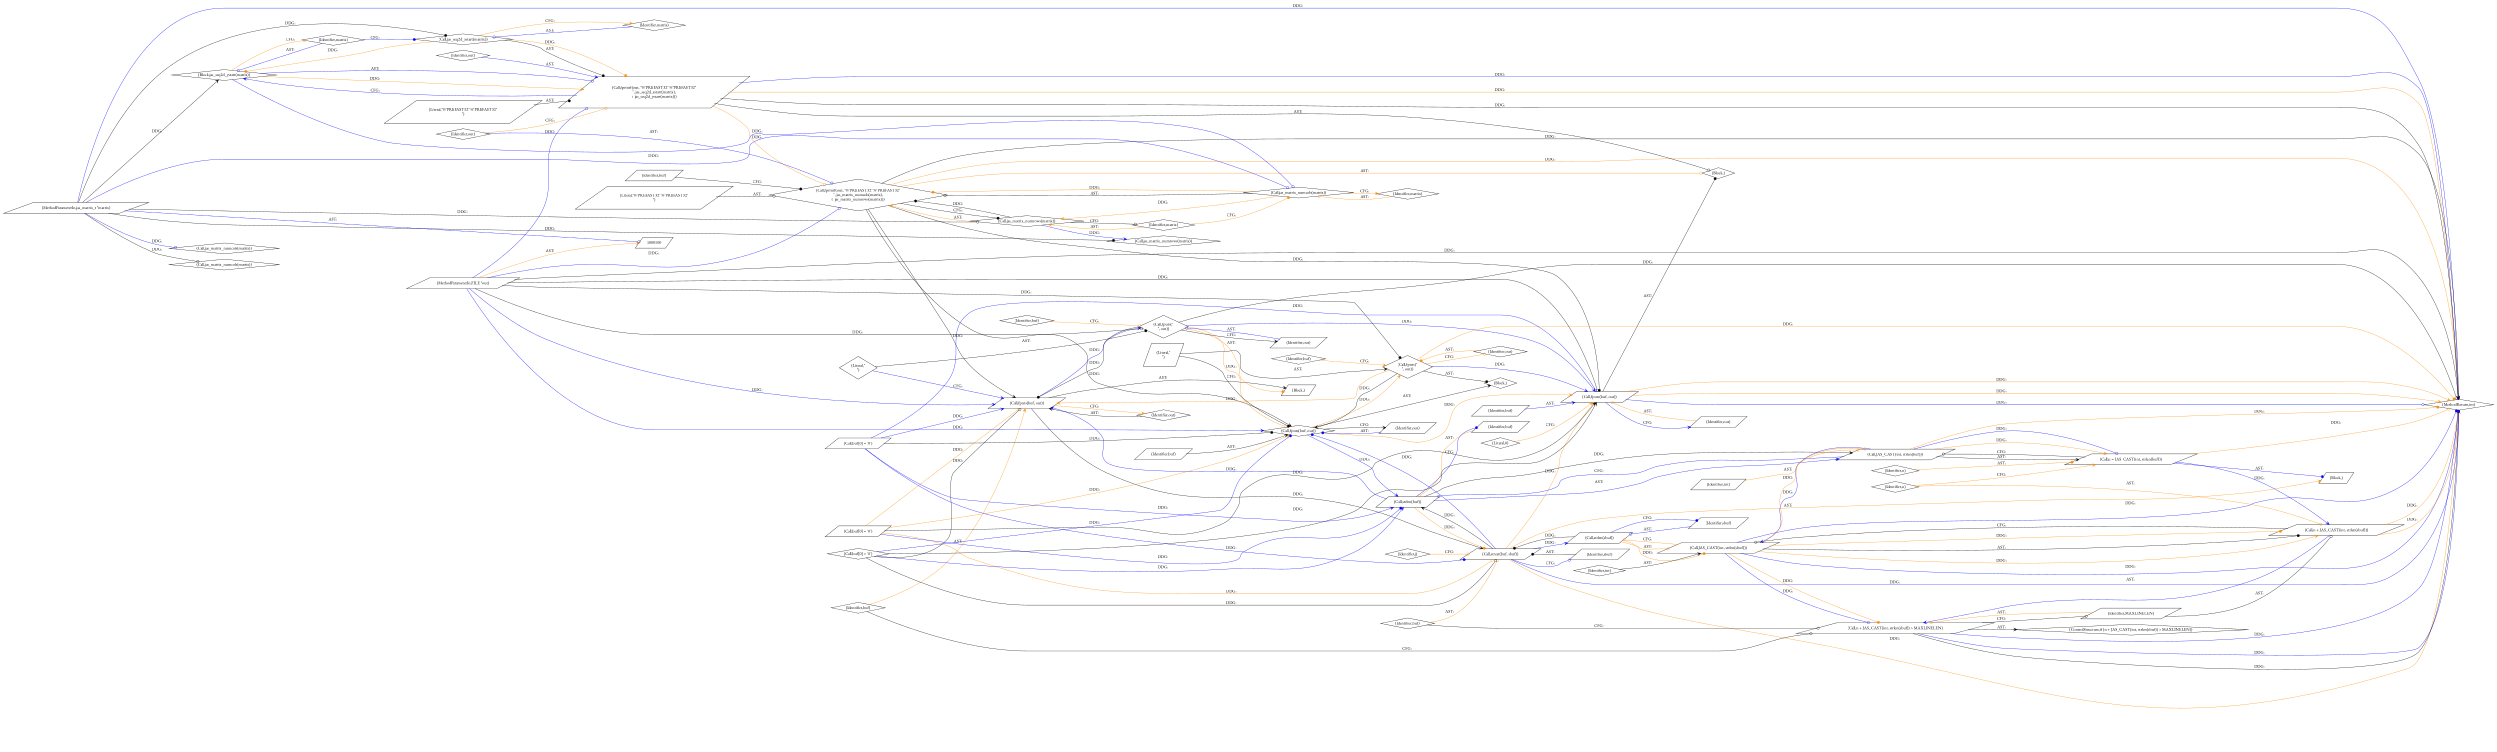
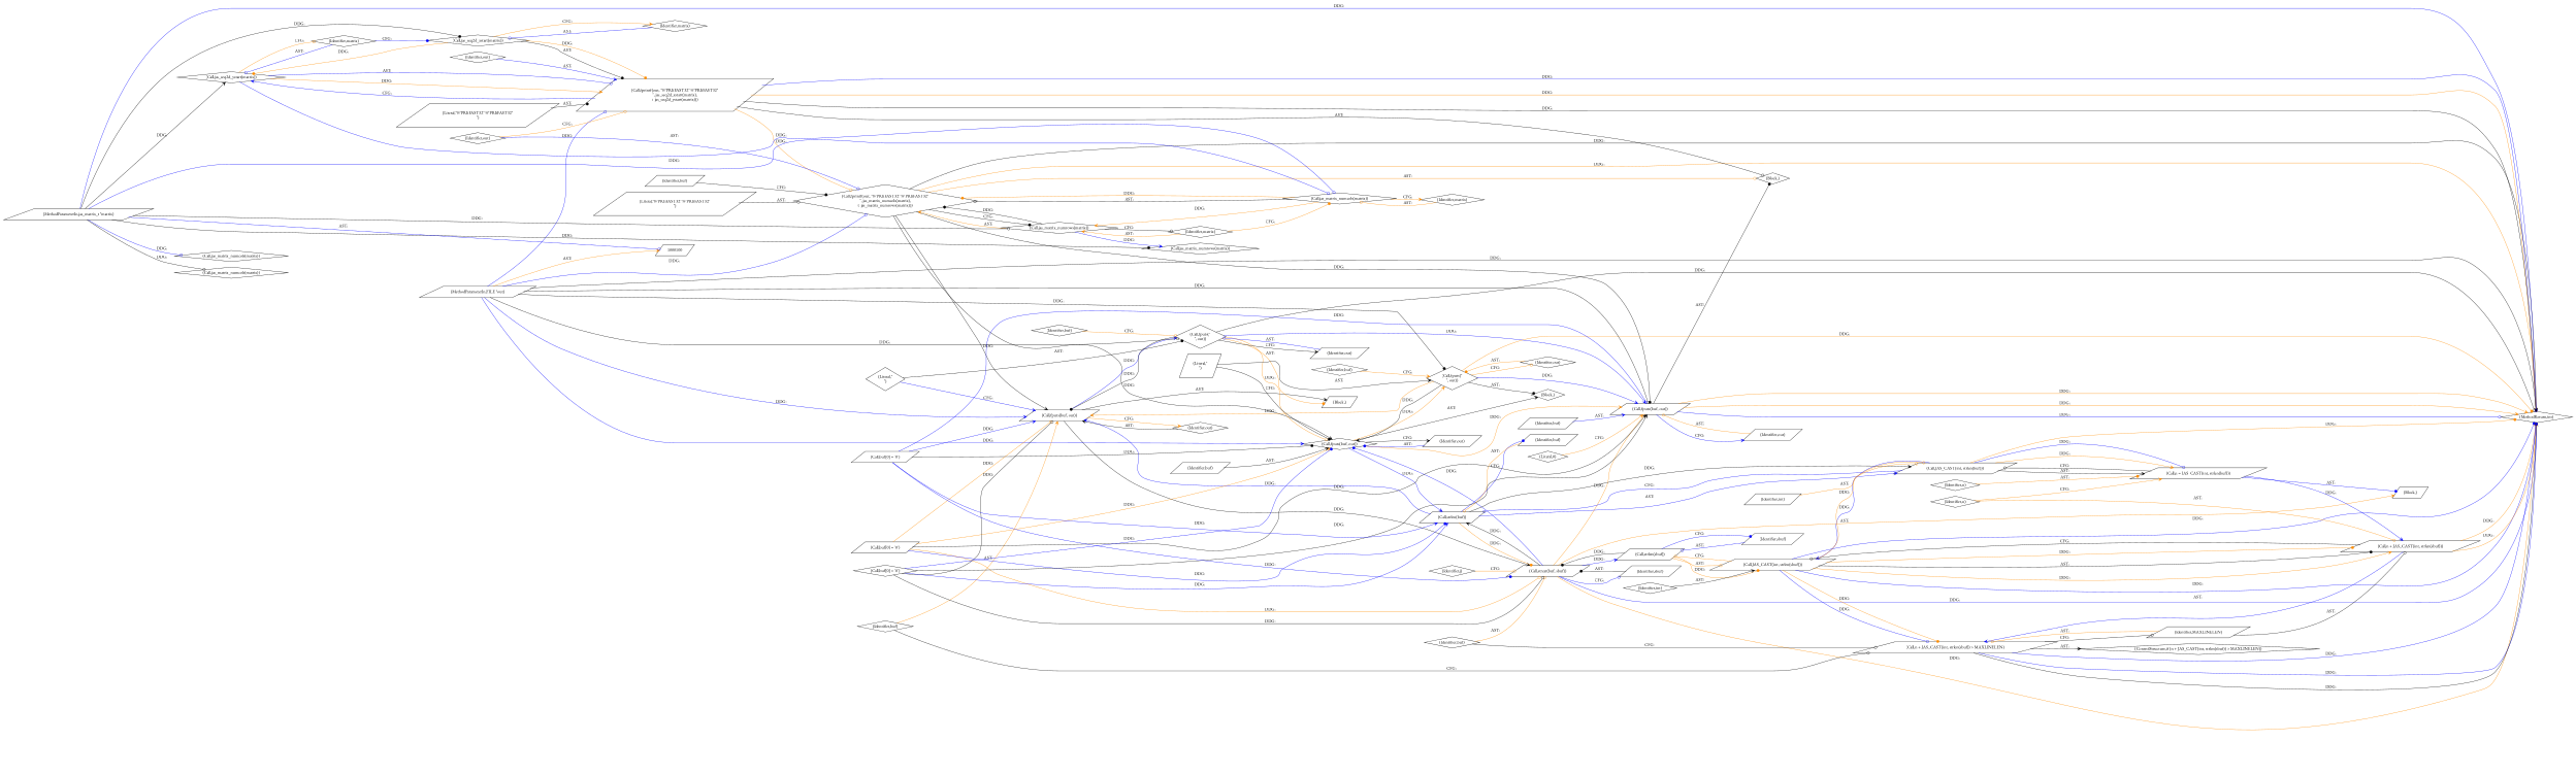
  digraph {
    fontname="EB Garamond"
    rankdir=LR
    node [fontname="EB Garamond" shape=diamond]
    edge [arrowhead=vee color=darkorange fontname="EB Garamond"]
    n1 [label="(Call,fprintf(out, \"%\"PRIiFAST32\" %\"PRIiFAST32\"\n\", jas_matrix_numcols(matrix),\n\t  jas_matrix_numrows(matrix)))"]
    n2 [label="(Call,jas_matrix_numrows(matrix))"]
    n3 [label="(Call,fputs(buf, out))" shape=parallelogram]
    n4 [label="(Call,fputs(buf, out))"]
    n5 [label="(Call,fputs(buf, out))" shape=parallelogram]
    n6 [label="(Block,)"]
    n7 [label="(MethodReturn,int)"]
    n8 [label="(Call,jas_matrix_numrows(matrix))"]
    n9 [label="(Identifier,matrix)"]
    n10 [label="(Call,fputs(\"\n\", out))"]
    n11 [label="(Call,strcat(buf, sbuf))" shape=parallelogram]
    n12 [label="(Block,)" shape=parallelogram]
    n13 [label="(Identifier,out)"]
    n14 [label="(Call,fputs(\"\n\", out))"]
    n15 [label="(Call,strlen(buf))" shape=parallelogram]
    n16 [label="(Identifier,out)" shape=parallelogram]
    n17 [label="(Block,)"]
    n18 [label="(Identifier,out)" shape=parallelogram]
    n19 [label="(Call,fprintf(out, \"%\"PRIiFAST32\" %\"PRIiFAST32\"\n\", jas_seq2d_xstart(matrix),\n\t  jas_seq2d_ystart(matrix)))" shape=parallelogram]
-   n20 [label="(Block,jas_seq2d_ystart(matrix))"]
+   n20 [label="(Call,jas_seq2d_ystart(matrix))"]
    n21 [label="(Call,jas_matrix_numcols(matrix))"]
    n22 [label="(Identifier,matrix)"]
    n23 [label="(MethodParameterIn,FILE *out)" shape=parallelogram]
    1000100 [shape=parallelogram]
    n25 [label="(Identifier,out)" shape=parallelogram]
    n26 [label="(Identifier,out)"]
    n27 [label="(Call,jas_seq2d_xstart(matrix))"]
    n28 [label="(Identifier,matrix)"]
    n29 [label="(MethodParameterIn,jas_matrix_t *matrix)" shape=parallelogram]
    n30 [label="(Call,jas_matrix_numcols(matrix))"]
    n31 [label="(Call,jas_matrix_numcols(matrix))"]
    n32 [label="(Identifier,matrix)"]
    n33 [label="(Block,)" shape=parallelogram]
    n34 [label="(Call,strlen(sbuf))" shape=parallelogram]
    n35 [label="(Identifier,sbuf)" shape=parallelogram]
    n36 [label="(Call,JAS_CAST(int, strlen(buf)))" shape=parallelogram]
    n37 [label="(Identifier,buf)" shape=parallelogram]
    n38 [label="(Call,n = JAS_CAST(int, strlen(buf)))" shape=parallelogram]
    n39 [label="(Call,JAS_CAST(int, strlen(sbuf)))" shape=parallelogram]
    n40 [label="(Call,n + JAS_CAST(int, strlen(sbuf)))" shape=parallelogram]
    n41 [label="(Call,n + JAS_CAST(int, strlen(sbuf)) > MAXLINELEN)" shape=parallelogram]
    n42 [label="(Identifier,MAXLINELEN)" shape=parallelogram]
    n43 [label="(ControlStructure,if (n + JAS_CAST(int, strlen(sbuf)) > MAXLINELEN))"]
    n44 [label="(Identifier,sbuf)" shape=parallelogram]
    n45 [label="(Literal,\"\n\")"]
    n46 [label="(Literal,\"%\"PRIiFAST32\" %\"PRIiFAST32\"\n\")" shape=parallelogram]
    n47 [label="(Identifier,buf)"]
    n48 [label="(Call,buf[0] = '\0')" shape=parallelogram]
    n49 [label="(Identifier,buf)" shape=parallelogram]
    n50 [label="(Identifier,n)"]
    n51 [label="(Identifier,out)"]
    n52 [label="(Identifier,out)"]
    n53 [label="(Identifier,int)" shape=parallelogram]
    n54 [label="(Identifier,buf)" shape=parallelogram]
    n55 [label="(Identifier,n)"]
    n56 [label="(Identifier,buf)"]
    n57 [label="(Identifier,buf)"]
    n58 [label="(Literal,0)"]
    n59 [label="(Literal,\"\n\")" shape=parallelogram]
    n60 [label="(Identifier,buf)"]
    n61 [label="(Call,buf[0] = '\0')"]
    n62 [label="(Identifier,buf)" shape=parallelogram]
    n63 [label="(Identifier,j)"]
    n64 [label="(Call,buf[0] = '\0')" shape=parallelogram]
    n65 [label="(Identifier,int)"]
    n66 [label="(Literal,\"%\"PRIiFAST32\" %\"PRIiFAST32\"\n\")" shape=parallelogram]
    n1 -> n2 [arrowhead=dot color=black label="CFG: "]
    n1 -> n3 [color=black label="DDG: "]
    n1 -> n4 [color=black label="DDG: "]
    n1 -> n5 [arrowhead=dot color=black label="DDG: "]
    n1 -> n6 [arrowhead=odot label="AST: "]
    n1 -> n7 [arrowhead=odot color=black label="DDG: "]
    n1 -> n7 [arrowhead=odot label="DDG: "]
    n2 -> n1 [label="AST: "]
    n2 -> n1 [arrowhead=dot color=black label="DDG: "]
    n2 -> n8 [color=blue label="DDG: "]
    n2 -> n9 [arrowhead=odot color=black label="CFG: "]
    n3 -> n10 [color=blue label="DDG: "]
    n3 -> n11 [color=black label="DDG: "]
    n3 -> n12 [color=black label="AST: "]
    n3 -> n13 [label="CFG: "]
    n4 -> n5 [label="DDG: "]
    n4 -> n14 [label="DDG: "]
    n4 -> n15 [color=blue label="DDG: "]
    n4 -> n16 [color=black label="CFG: "]
    n4 -> n17 [color=black label="AST: "]
    n5 -> n6 [arrowhead=dot color=black label="AST: "]
    n5 -> n7 [arrowhead=odot color=blue label="DDG: "]
    n5 -> n7 [label="DDG: "]
    n5 -> n7 [label="DDG: "]
    n5 -> n18 [color=blue label="CFG: "]
    n9 -> n2 [label="AST: "]
    n9 -> n21 [arrowhead=dot label="CFG: "]
    n10 -> n3 [arrowhead=dot color=black label="DDG: "]
    n10 -> n4 [arrowhead=odot label="DDG: "]
    n10 -> n5 [color=blue label="DDG: "]
    n10 -> n7 [arrowhead=odot color=black label="DDG: "]
    n10 -> n12 [arrowhead=dot label="AST: "]
    n10 -> n25 [color=black label="CFG: "]
    n11 -> n4 [arrowhead=dot color=blue label="DDG: "]
    n11 -> n5 [arrowhead=odot label="DDG: "]
    n11 -> n7 [color=blue label="DDG: "]
    n11 -> n7 [label="DDG: "]
    n11 -> n15 [color=black label="DDG: "]
    n11 -> n33 [label="AST: "]
    n11 -> n34 [color=blue label="DDG: "]
    n11 -> n35 [arrowhead=odot color=blue label="CFG: "]
    n13 -> n3 [color=black label="AST: "]
    n14 -> n3 [label="DDG: "]
    n14 -> n4 [color=black label="DDG: "]
    n14 -> n5 [color=blue label="DDG: "]
    n14 -> n7 [arrowhead=dot label="DDG: "]
    n14 -> n17 [arrowhead=dot color=black label="AST: "]
    n14 -> n26 [arrowhead=odot label="CFG: "]
    n15 -> n3 [color=blue label="DDG: "]
    n15 -> n11 [arrowhead=dot label="DDG: "]
    n15 -> n36 [color=blue label="AST: "]
    n15 -> n36 [color=black label="DDG: "]
    n15 -> n37 [arrowhead=dot color=blue label="CFG: "]
    n16 -> n4 [arrowhead=dot color=blue label="AST: "]
    n18 -> n5 [arrowhead=odot label="AST: "]
    n19 -> n1 [arrowhead=odot label="DDG: "]
    n19 -> n6 [arrowhead=odot color=black label="AST: "]
    n19 -> n7 [arrowhead=odot color=blue label="DDG: "]
    n19 -> n7 [label="DDG: "]
    n19 -> n7 [color=black label="DDG: "]
    n19 -> n20 [color=blue label="CFG: "]
    n20 -> n19 [arrowhead=odot color=blue label="AST: "]
    n20 -> n19 [label="DDG: "]
    n20 -> n21 [arrowhead=odot color=blue label="DDG: "]
    n20 -> n22 [arrowhead=odot label="CFG: "]
    n21 -> n1 [arrowhead=odot color=black label="AST: "]
    n21 -> n1 [arrowhead=dot label="DDG: "]
    n21 -> n2 [label="DDG: "]
    n21 -> n32 [label="CFG: "]
    n22 -> n20 [arrowhead=odot color=blue label="AST: "]
    n22 -> n27 [arrowhead=dot color=blue label="CFG: "]
    n23 -> n1 [arrowhead=odot color=blue label="DDG: "]
    n23 -> n3 [color=blue label="DDG: "]
    n23 -> n4 [color=blue label="DDG: "]
    n23 -> n5 [arrowhead=odot color=black label="DDG: "]
    n23 -> n7 [color=black label="DDG: "]
    n23 -> n10 [arrowhead=odot color=black label="DDG: "]
    n23 -> n14 [arrowhead=dot color=black label="DDG: "]
    n23 -> n19 [arrowhead=odot color=blue label="DDG: "]
    n23 -> 1000100 [label="AST: "]
    n25 -> n10 [arrowhead=odot color=blue label="AST: "]
    n26 -> n14 [arrowhead=dot label="AST: "]
    n27 -> n19 [arrowhead=dot color=black label="AST: "]
    n27 -> n19 [arrowhead=dot label="DDG: "]
    n27 -> n20 [arrowhead=dot label="DDG: "]
    n27 -> n28 [label="CFG: "]
    n28 -> n27 [arrowhead=odot color=blue label="AST: "]
    n29 -> n2 [arrowhead=odot color=black label="DDG: "]
    n29 -> n7 [arrowhead=odot color=blue label="DDG: "]
    n29 -> n8 [arrowhead=dot color=black label="DDG: "]
    n29 -> n20 [color=black label="DDG: "]
    n29 -> n21 [arrowhead=odot color=blue label="DDG: "]
    n29 -> 1000100 [arrowhead=odot color=blue label="AST: "]
    n29 -> n27 [arrowhead=dot color=black label="DDG: "]
    n29 -> n30 [arrowhead=odot color=blue label="DDG: "]
    n29 -> n31 [arrowhead=odot color=black label="DDG: "]
    n32 -> n21 [arrowhead=odot label="AST: "]
    n34 -> n11 [arrowhead=dot color=black label="DDG: "]
    n34 -> n39 [arrowhead=odot label="AST: "]
    n34 -> n39 [arrowhead=dot label="DDG: "]
    n34 -> n44 [arrowhead=dot color=blue label="CFG: "]
    n35 -> n11 [arrowhead=dot color=black label="AST: "]
    n36 -> n7 [arrowhead=dot label="DDG: "]
    n36 -> n15 [arrowhead=odot color=blue label="CFG: "]
    n36 -> n38 [color=black label="AST: "]
    n36 -> n38 [arrowhead=odot color=blue label="DDG: "]
    n36 -> n38 [label="DDG: "]
    n36 -> n39 [color=blue label="DDG: "]
    n37 -> n15 [arrowhead=odot label="AST: "]
-   n38 -> n7 [arrowhead=odot label="DDG: "]
    n38 -> n33 [arrowhead=dot color=blue label="AST: "]
    n38 -> n36 [arrowhead=odot color=black label="CFG: "]
    n38 -> n40 [color=blue label="DDG: "]
    n39 -> n7 [arrowhead=dot color=blue label="DDG: "]
    n39 -> n7 [arrowhead=dot color=blue label="DDG: "]
    n39 -> n34 [arrowhead=odot label="CFG: "]
    n39 -> n36 [arrowhead=odot label="DDG: "]
    n39 -> n40 [arrowhead=dot color=black label="AST: "]
    n39 -> n40 [label="DDG: "]
    n39 -> n40 [arrowhead=dot label="DDG: "]
    n39 -> n41 [arrowhead=dot label="DDG: "]
    n39 -> n41 [arrowhead=odot color=blue label="DDG: "]
    n40 -> n7 [arrowhead=odot label="DDG: "]
    n40 -> n7 [label="DDG: "]
    n40 -> n39 [arrowhead=odot color=black label="CFG: "]
    n40 -> n41 [color=blue label="AST: "]
    n41 -> n7 [arrowhead=dot color=blue label="DDG: "]
    n41 -> n7 [arrowhead=odot color=black label="DDG: "]
    n41 -> n7 [arrowhead=odot color=blue label="DDG: "]
    n41 -> n42 [arrowhead=odot color=black label="CFG: "]
    n41 -> n43 [color=black label="AST: "]
    n42 -> n40 [arrowhead=odot color=black label="AST: "]
    n42 -> n41 [arrowhead=odot label="AST: "]
    n44 -> n34 [arrowhead=odot color=blue label="AST: "]
    n45 -> n3 [color=blue label="CFG: "]
    n45 -> n10 [arrowhead=dot color=black label="AST: "]
    n46 -> n19 [arrowhead=dot color=black label="AST: "]
    n47 -> n3 [label="AST: "]
    n47 -> n41 [arrowhead=odot color=black label="CFG: "]
    n48 -> n3 [arrowhead=odot label="DDG: "]
    n48 -> n4 [label="DDG: "]
    n48 -> n5 [color=black label="DDG: "]
    n48 -> n11 [arrowhead=odot label="DDG: "]
    n48 -> n15 [arrowhead=dot color=blue label="DDG: "]
    n49 -> n1 [arrowhead=dot color=black label="CFG: "]
    n50 -> n38 [label="CFG: "]
    n50 -> n40 [arrowhead=odot label="AST: "]
    n51 -> n19 [color=blue label="AST: "]
    n52 -> n1 [arrowhead=odot color=blue label="AST: "]
    n52 -> n19 [arrowhead=odot label="CFG: "]
    n53 -> n36 [arrowhead=odot label="AST: "]
    n54 -> n5 [color=blue label="AST: "]
    n55 -> n38 [arrowhead=dot label="AST: "]
    n56 -> n14 [label="CFG: "]
    n57 -> n10 [arrowhead=odot label="CFG: "]
    n58 -> n5 [label="CFG: "]
    n59 -> n4 [arrowhead=dot color=black label="CFG: "]
    n59 -> n14 [color=black label="AST: "]
    n60 -> n11 [arrowhead=odot label="AST: "]
    n60 -> n41 [arrowhead=odot color=black label="CFG: "]
    n61 -> n3 [arrowhead=odot color=black label="DDG: "]
    n61 -> n4 [arrowhead=dot color=blue label="DDG: "]
    n61 -> n5 [color=black label="DDG: "]
    n61 -> n11 [arrowhead=odot color=black label="DDG: "]
    n61 -> n15 [color=blue label="DDG: "]
    n62 -> n4 [color=black label="AST: "]
    n63 -> n11 [arrowhead=odot label="CFG: "]
    n64 -> n3 [color=blue label="DDG: "]
    n64 -> n4 [arrowhead=dot color=black label="DDG: "]
    n64 -> n5 [arrowhead=odot color=blue label="DDG: "]
    n64 -> n11 [arrowhead=dot color=blue label="DDG: "]
    n64 -> n15 [color=blue label="DDG: "]
    n65 -> n39 [color=black label="AST: "]
    n66 -> n1 [arrowhead=odot color=black label="AST: "]
  }
